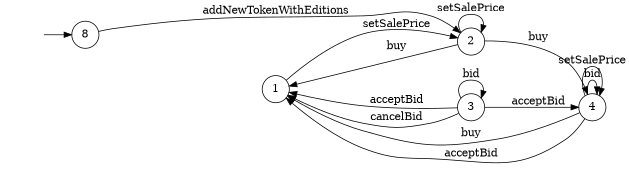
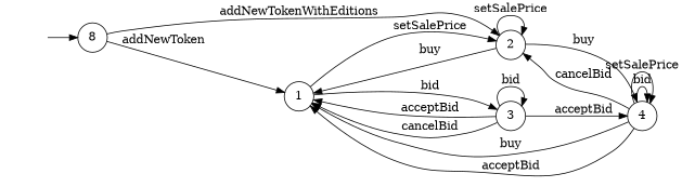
  digraph {
    rankdir=LR
    node [shape=circle]
    "" [shape=plaintext]
    n2 [label=8]
    n3 [label=1]
    n4 [label=2]
    n5 [label=3]
    n6 [label=4]
    "" -> n2
+   n2 -> n3 [label=addNewToken]
    n2 -> n4 [label=addNewTokenWithEditions]
    n3 -> n4 [label=setSalePrice]
+   n3 -> n5 [label=bid]
    n4 -> n3 [label=buy]
    n4 -> n4 [label=setSalePrice]
    n4 -> n6 [label=buy]
    n5 -> n3 [label=acceptBid]
    n5 -> n3 [label=cancelBid]
    n5 -> n5 [label=bid]
    n5 -> n6 [label=acceptBid]
    n6 -> n3 [label=buy]
    n6 -> n3 [label=acceptBid]
+   n6 -> n4 [label=cancelBid]
    n6 -> n6 [label=bid]
    n6 -> n6 [label=setSalePrice]
  }
